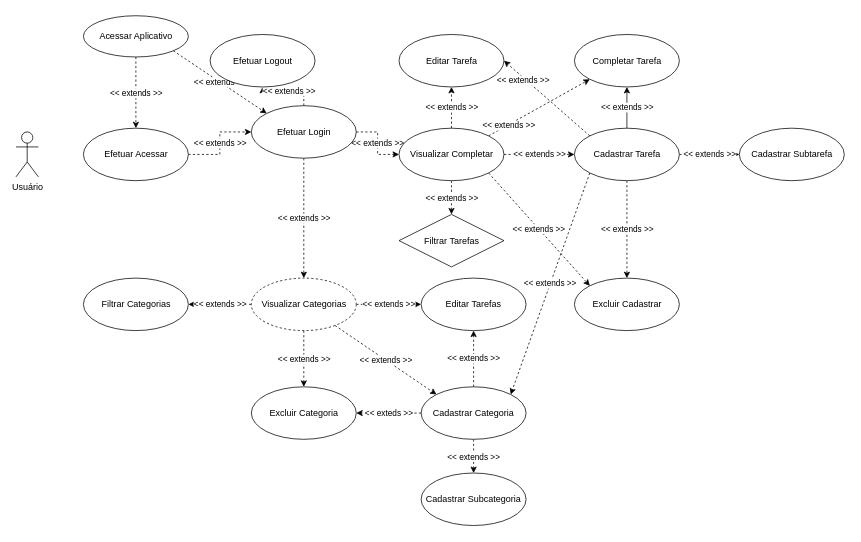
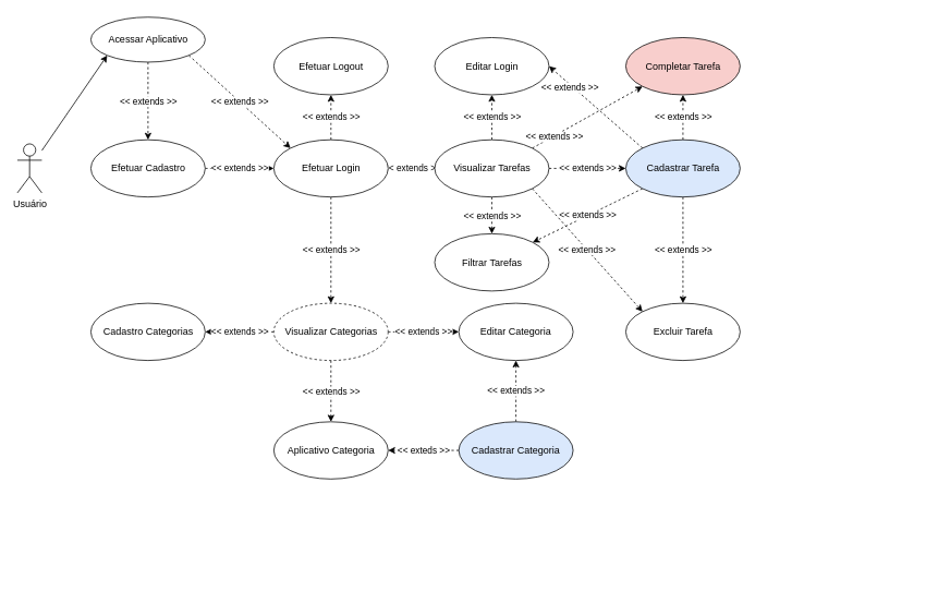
  <mxCell id="0" />
  <mxCell id="1" parent="0" />
+ <mxCell id="2" value="" style="rounded=0;orthogonalLoop=1;jettySize=auto;html=1;entryX=0;entryY=1;entryDx=0;entryDy=0;" edge="1" parent="1" source="3" target="8"><mxGeometry relative="1" as="geometry" /></mxCell>
  <mxCell id="3" value="Usuário" style="shape=umlActor;verticalLabelPosition=bottom;labelBackgroundColor=#ffffff;verticalAlign=top;html=1;outlineConnect=0;" vertex="1" parent="1"><mxGeometry x="20.5" y="175.5" width="30" height="60" as="geometry" /></mxCell>
  <mxCell id="4" value="&amp;lt;&amp;lt; extends &amp;gt;&amp;gt;&lt;br&gt;" style="edgeStyle=orthogonalEdgeStyle;rounded=0;orthogonalLoop=1;jettySize=auto;html=1;dashed=1;" edge="1" parent="1" source="6" target="12"><mxGeometry relative="1" as="geometry" /></mxCell>
  <mxCell id="5" value="&amp;lt;&amp;lt; extends &amp;gt;&amp;gt;" style="edgeStyle=none;rounded=0;orthogonalLoop=1;jettySize=auto;html=1;dashed=1;" edge="1" parent="1" source="8" target="6"><mxGeometry relative="1" as="geometry" /></mxCell>
- <mxCell id="6" value="Efetuar Acessar&lt;br&gt;" style="ellipse;whiteSpace=wrap;html=1;" vertex="1" parent="1"><mxGeometry x="110.5" y="170.5" width="140" height="70" as="geometry" /></mxCell>
+ <mxCell id="6" value="Efetuar Cadastro&lt;br&gt;" style="ellipse;whiteSpace=wrap;html=1;" vertex="1" parent="1"><mxGeometry x="110.5" y="170.5" width="140" height="70" as="geometry" /></mxCell>
  <mxCell id="7" value="&amp;lt;&amp;lt; extends &amp;gt;&amp;gt;" style="edgeStyle=none;rounded=0;orthogonalLoop=1;jettySize=auto;html=1;exitX=1;exitY=1;exitDx=0;exitDy=0;entryX=0;entryY=0;entryDx=0;entryDy=0;dashed=1;" edge="1" parent="1" source="8" target="12"><mxGeometry relative="1" as="geometry" /></mxCell>
  <mxCell id="8" value="Acessar Aplicativo" style="ellipse;whiteSpace=wrap;html=1;" vertex="1" parent="1"><mxGeometry x="110.5" y="20.5" width="140" height="55" as="geometry" /></mxCell>
  <mxCell id="9" value="&amp;lt;&amp;lt; extends &amp;gt;&amp;gt;&lt;br&gt;" style="edgeStyle=orthogonalEdgeStyle;rounded=0;orthogonalLoop=1;jettySize=auto;html=1;dashed=1;" edge="1" parent="1" source="12" target="26"><mxGeometry relative="1" as="geometry" /></mxCell>
  <mxCell id="10" value="&amp;lt;&amp;lt; extends &amp;gt;&amp;gt;" style="edgeStyle=orthogonalEdgeStyle;rounded=0;orthogonalLoop=1;jettySize=auto;html=1;dashed=1;" edge="1" parent="1" source="12" target="42"><mxGeometry relative="1" as="geometry" /></mxCell>
  <mxCell id="11" value="&amp;lt;&amp;lt; extends &amp;gt;&amp;gt;" style="edgeStyle=orthogonalEdgeStyle;rounded=0;orthogonalLoop=1;jettySize=auto;html=1;dashed=1;" edge="1" parent="1" source="12" target="17"><mxGeometry relative="1" as="geometry" /></mxCell>
- <mxCell id="12" value="Efetuar Login&lt;br&gt;" style="ellipse;whiteSpace=wrap;html=1;" vertex="1" parent="1"><mxGeometry x="334.5" y="140.5" width="140" height="70" as="geometry" /></mxCell>
- <mxCell id="13" value="&amp;lt;&amp;lt; extends &amp;gt;&amp;gt;" style="rounded=0;orthogonalLoop=1;jettySize=auto;html=1;dashed=1;entryX=0;entryY=0;entryDx=0;entryDy=0;" edge="1" parent="1" source="17" target="24"><mxGeometry relative="1" as="geometry" /></mxCell>
+ <mxCell id="12" value="Efetuar Login&lt;br&gt;" style="ellipse;whiteSpace=wrap;html=1;" vertex="1" parent="1"><mxGeometry x="334.5" y="170.5" width="140" height="70" as="geometry" /></mxCell>
  <mxCell id="14" value="&amp;lt;&amp;lt; extends &amp;gt;&amp;gt;" style="edgeStyle=none;rounded=0;orthogonalLoop=1;jettySize=auto;html=1;exitX=1;exitY=0.5;exitDx=0;exitDy=0;entryX=0;entryY=0.5;entryDx=0;entryDy=0;dashed=1;" edge="1" parent="1" source="17" target="20"><mxGeometry relative="1" as="geometry" /></mxCell>
  <mxCell id="15" value="&amp;lt;&amp;lt; extends &amp;gt;&amp;gt;" style="edgeStyle=none;rounded=0;orthogonalLoop=1;jettySize=auto;html=1;exitX=0.5;exitY=1;exitDx=0;exitDy=0;entryX=0.5;entryY=0;entryDx=0;entryDy=0;dashed=1;" edge="1" parent="1" source="17" target="19"><mxGeometry relative="1" as="geometry" /></mxCell>
  <mxCell id="16" value="&amp;lt;&amp;lt; extends &amp;gt;&amp;gt;" style="edgeStyle=none;rounded=0;orthogonalLoop=1;jettySize=auto;html=1;dashed=1;" edge="1" parent="1" source="17" target="18"><mxGeometry relative="1" as="geometry" /></mxCell>
  <mxCell id="17" value="Visualizar Categorias&lt;br&gt;" style="ellipse;whiteSpace=wrap;html=1;dashed=1;" vertex="1" parent="1"><mxGeometry x="334.5" y="370.5" width="140" height="70" as="geometry" /></mxCell>
- <mxCell id="18" value="Filtrar Categorias&lt;br&gt;" style="ellipse;whiteSpace=wrap;html=1;" vertex="1" parent="1"><mxGeometry x="110.5" y="370.5" width="140" height="70" as="geometry" /></mxCell>
- <mxCell id="19" value="Excluir Categoria&lt;br&gt;" style="ellipse;whiteSpace=wrap;html=1;" vertex="1" parent="1"><mxGeometry x="334.5" y="515.5" width="140" height="70" as="geometry" /></mxCell>
- <mxCell id="20" value="Editar Tarefas&lt;br&gt;" style="ellipse;whiteSpace=wrap;html=1;" vertex="1" parent="1"><mxGeometry x="561" y="370.5" width="140" height="70" as="geometry" /></mxCell>
+ <mxCell id="18" value="Cadastro Categorias&lt;br&gt;" style="ellipse;whiteSpace=wrap;html=1;" vertex="1" parent="1"><mxGeometry x="110.5" y="370.5" width="140" height="70" as="geometry" /></mxCell>
+ <mxCell id="19" value="Aplicativo Categoria&lt;br&gt;" style="ellipse;whiteSpace=wrap;html=1;" vertex="1" parent="1"><mxGeometry x="334.5" y="515.5" width="140" height="70" as="geometry" /></mxCell>
+ <mxCell id="20" value="Editar Categoria&lt;br&gt;" style="ellipse;whiteSpace=wrap;html=1;" vertex="1" parent="1"><mxGeometry x="561" y="370.5" width="140" height="70" as="geometry" /></mxCell>
  <mxCell id="21" value="&amp;lt;&amp;lt; extends &amp;gt;&amp;gt;" style="edgeStyle=none;rounded=0;orthogonalLoop=1;jettySize=auto;html=1;dashed=1;" edge="1" parent="1" source="24" target="20"><mxGeometry relative="1" as="geometry" /></mxCell>
  <mxCell id="22" value="&amp;lt;&amp;lt; exteds &amp;gt;&amp;gt;" style="edgeStyle=none;rounded=0;orthogonalLoop=1;jettySize=auto;html=1;exitX=0;exitY=0.5;exitDx=0;exitDy=0;entryX=1;entryY=0.5;entryDx=0;entryDy=0;dashed=1;" edge="1" parent="1" source="24" target="19"><mxGeometry relative="1" as="geometry" /></mxCell>
- <mxCell id="23" value="&amp;lt;&amp;lt; extends &amp;gt;&amp;gt;" style="edgeStyle=none;rounded=0;orthogonalLoop=1;jettySize=auto;html=1;dashed=1;" edge="1" parent="1" source="24" target="25"><mxGeometry relative="1" as="geometry" /></mxCell>
- <mxCell id="24" value="Cadastrar Categoria" style="ellipse;whiteSpace=wrap;html=1;" vertex="1" parent="1"><mxGeometry x="561" y="515.5" width="140" height="70" as="geometry" /></mxCell>
- <mxCell id="25" value="Cadastrar Subcategoria" style="ellipse;whiteSpace=wrap;html=1;" vertex="1" parent="1"><mxGeometry x="561" y="630.5" width="140" height="70" as="geometry" /></mxCell>
- <mxCell id="26" value="Efetuar Logout&lt;br&gt;" style="ellipse;whiteSpace=wrap;html=1;" vertex="1" parent="1"><mxGeometry x="279.5" y="45.5" width="140" height="70" as="geometry" /></mxCell>
+ <mxCell id="24" value="Cadastrar Categoria" style="ellipse;whiteSpace=wrap;html=1;fillColor=#dae8fc;" vertex="1" parent="1"><mxGeometry x="561" y="515.5" width="140" height="70" as="geometry" /></mxCell>
+ <mxCell id="26" value="Efetuar Logout&lt;br&gt;" style="ellipse;whiteSpace=wrap;html=1;" vertex="1" parent="1"><mxGeometry x="334.5" y="45.5" width="140" height="70" as="geometry" /></mxCell>
  <mxCell id="27" value="&amp;lt;&amp;lt; extends &amp;gt;&amp;gt;" style="edgeStyle=orthogonalEdgeStyle;rounded=0;orthogonalLoop=1;jettySize=auto;html=1;dashed=1;" edge="1" parent="1" source="31" target="33"><mxGeometry relative="1" as="geometry" /></mxCell>
- <mxCell id="28" value="&amp;lt;&amp;lt; extends &amp;gt;&amp;gt;" style="rounded=0;orthogonalLoop=1;jettySize=auto;html=1;exitX=0;exitY=1;exitDx=0;exitDy=0;entryX=1;entryY=0;entryDx=0;entryDy=0;dashed=1;" edge="1" parent="1" source="31" target="24"><mxGeometry relative="1" as="geometry" /></mxCell>
- <mxCell id="29" value="&amp;lt;&amp;lt; extends &amp;gt;&amp;gt;" style="edgeStyle=none;rounded=0;orthogonalLoop=1;jettySize=auto;html=1;dashed=0;" edge="1" parent="1" source="31" target="34"><mxGeometry relative="1" as="geometry" /></mxCell>
- <mxCell id="30" value="&amp;lt;&amp;lt; extends &amp;gt;&amp;gt;" style="edgeStyle=none;rounded=0;orthogonalLoop=1;jettySize=auto;html=1;dashed=1;" edge="1" parent="1" source="31" target="32"><mxGeometry relative="1" as="geometry" /></mxCell>
- <mxCell id="31" value="Cadastrar Tarefa&lt;br&gt;" style="ellipse;whiteSpace=wrap;html=1;" vertex="1" parent="1"><mxGeometry x="765.5" y="170.5" width="140" height="70" as="geometry" /></mxCell>
- <mxCell id="32" value="Cadastrar Subtarefa&lt;br&gt;" style="ellipse;whiteSpace=wrap;html=1;" vertex="1" parent="1"><mxGeometry x="985.5" y="170.5" width="140" height="70" as="geometry" /></mxCell>
- <mxCell id="33" value="Excluir Cadastrar&lt;br&gt;" style="ellipse;whiteSpace=wrap;html=1;" vertex="1" parent="1"><mxGeometry x="765.5" y="370.5" width="140" height="70" as="geometry" /></mxCell>
- <mxCell id="34" value="Completar Tarefa&lt;br&gt;" style="ellipse;whiteSpace=wrap;html=1;" vertex="1" parent="1"><mxGeometry x="765.5" y="45.5" width="140" height="70" as="geometry" /></mxCell>
- <mxCell id="35" value="Editar Tarefa&lt;br&gt;" style="ellipse;whiteSpace=wrap;html=1;" vertex="1" parent="1"><mxGeometry x="531.5" y="45.5" width="140" height="70" as="geometry" /></mxCell>
+ <mxCell id="28" value="&amp;lt;&amp;lt; extends &amp;gt;&amp;gt;" style="rounded=0;orthogonalLoop=1;jettySize=auto;html=1;exitX=0;exitY=1;exitDx=0;exitDy=0;dashed=1;" edge="1" parent="1" source="31" target="43"><mxGeometry relative="1" as="geometry" /></mxCell>
+ <mxCell id="29" value="&amp;lt;&amp;lt; extends &amp;gt;&amp;gt;" style="edgeStyle=none;rounded=0;orthogonalLoop=1;jettySize=auto;html=1;dashed=1;" edge="1" parent="1" source="31" target="34"><mxGeometry relative="1" as="geometry" /></mxCell>
+ <mxCell id="31" value="Cadastrar Tarefa&lt;br&gt;" style="ellipse;whiteSpace=wrap;html=1;fillColor=#dae8fc;" vertex="1" parent="1"><mxGeometry x="765.5" y="170.5" width="140" height="70" as="geometry" /></mxCell>
+ <mxCell id="33" value="Excluir Tarefa&lt;br&gt;" style="ellipse;whiteSpace=wrap;html=1;" vertex="1" parent="1"><mxGeometry x="765.5" y="370.5" width="140" height="70" as="geometry" /></mxCell>
+ <mxCell id="34" value="Completar Tarefa&lt;br&gt;" style="ellipse;whiteSpace=wrap;html=1;fillColor=#f8cecc;" vertex="1" parent="1"><mxGeometry x="765.5" y="45.5" width="140" height="70" as="geometry" /></mxCell>
+ <mxCell id="35" value="Editar Login&lt;br&gt;" style="ellipse;whiteSpace=wrap;html=1;" vertex="1" parent="1"><mxGeometry x="531.5" y="45.5" width="140" height="70" as="geometry" /></mxCell>
  <mxCell id="36" value="&amp;lt;&amp;lt; extends &amp;gt;&amp;gt;" style="edgeStyle=orthogonalEdgeStyle;rounded=0;orthogonalLoop=1;jettySize=auto;html=1;dashed=1;" edge="1" parent="1" source="42" target="31"><mxGeometry relative="1" as="geometry" /></mxCell>
  <mxCell id="37" value="&amp;lt;&amp;lt; extends &amp;gt;&amp;gt;" style="edgeStyle=none;rounded=0;orthogonalLoop=1;jettySize=auto;html=1;exitX=1;exitY=1;exitDx=0;exitDy=0;entryX=0;entryY=0;entryDx=0;entryDy=0;dashed=1;" edge="1" parent="1" source="42" target="33"><mxGeometry relative="1" as="geometry" /></mxCell>
  <mxCell id="38" value="&amp;lt;&amp;lt; extends &amp;gt;&amp;gt;" style="edgeStyle=none;rounded=0;orthogonalLoop=1;jettySize=auto;html=1;exitX=0;exitY=0;exitDx=0;exitDy=0;entryX=1;entryY=0.5;entryDx=0;entryDy=0;dashed=1;" edge="1" parent="1" source="31" target="35"><mxGeometry x="0.511" y="2" relative="1" as="geometry"><mxPoint x="-1" as="offset" /></mxGeometry></mxCell>
  <mxCell id="39" value="&amp;lt;&amp;lt; extends &amp;gt;&amp;gt;" style="edgeStyle=none;rounded=0;orthogonalLoop=1;jettySize=auto;html=1;dashed=1;" edge="1" parent="1" source="42" target="35"><mxGeometry relative="1" as="geometry" /></mxCell>
  <mxCell id="40" value="&amp;lt;&amp;lt; extends &amp;gt;&amp;gt;" style="edgeStyle=none;rounded=0;orthogonalLoop=1;jettySize=auto;html=1;exitX=1;exitY=0;exitDx=0;exitDy=0;entryX=0;entryY=1;entryDx=0;entryDy=0;dashed=1;" edge="1" parent="1" source="42" target="34"><mxGeometry x="-0.613" y="-1" relative="1" as="geometry"><mxPoint as="offset" /></mxGeometry></mxCell>
  <mxCell id="41" value="&amp;lt;&amp;lt; extends &amp;gt;&amp;gt;" style="edgeStyle=none;rounded=0;orthogonalLoop=1;jettySize=auto;html=1;dashed=1;" edge="1" parent="1" source="42" target="43"><mxGeometry relative="1" as="geometry" /></mxCell>
- <mxCell id="42" value="Visualizar Completar" style="ellipse;whiteSpace=wrap;html=1;" vertex="1" parent="1"><mxGeometry x="531.5" y="170.5" width="140" height="70" as="geometry" /></mxCell>
- <mxCell id="43" value="Filtrar Tarefas" style="rhombus;whiteSpace=wrap;html=1;" vertex="1" parent="1"><mxGeometry x="531.5" y="285.5" width="140" height="70" as="geometry" /></mxCell>
+ <mxCell id="42" value="Visualizar Tarefas" style="ellipse;whiteSpace=wrap;html=1;" vertex="1" parent="1"><mxGeometry x="531.5" y="170.5" width="140" height="70" as="geometry" /></mxCell>
+ <mxCell id="43" value="Filtrar Tarefas" style="ellipse;whiteSpace=wrap;html=1;" vertex="1" parent="1"><mxGeometry x="531.5" y="285.5" width="140" height="70" as="geometry" /></mxCell>
